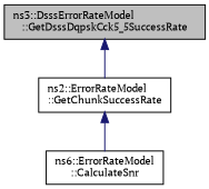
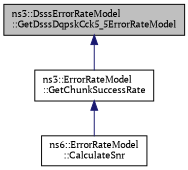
  digraph {
    fontname="PT Serif"
    rankdir=TB
    node [color=black fillcolor=white fontname="PT Serif" fontsize=10 shape=record style=filled]
    edge [color=midnightblue dir=back fontname="PT Serif" fontsize=10 labelfontname=Helvetica labelfontsize=10 style=solid]
-   n1 [fillcolor=grey75 fontcolor=black height=0.2 label="ns3::DsssErrorRateModel\l::GetDsssDqpskCck5_5SuccessRate" width=0.4]
-   n2 [height=0.2 label="ns2::ErrorRateModel\l::GetChunkSuccessRate" width=0.4]
+   n1 [fillcolor=grey75 fontcolor=black height=0.2 label="ns3::DsssErrorRateModel\l::GetDsssDqpskCck5_5ErrorRateModel" width=0.4]
+   n2 [height=0.2 label="ns3::ErrorRateModel\l::GetChunkSuccessRate" width=0.4]
    n3 [height=0.2 label="ns6::ErrorRateModel\l::CalculateSnr" width=0.4]
    n1 -> n2
    n2 -> n3
  }
